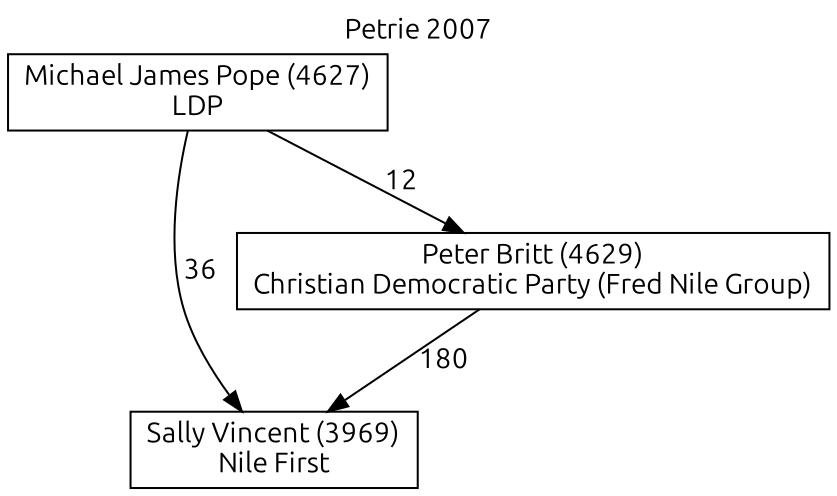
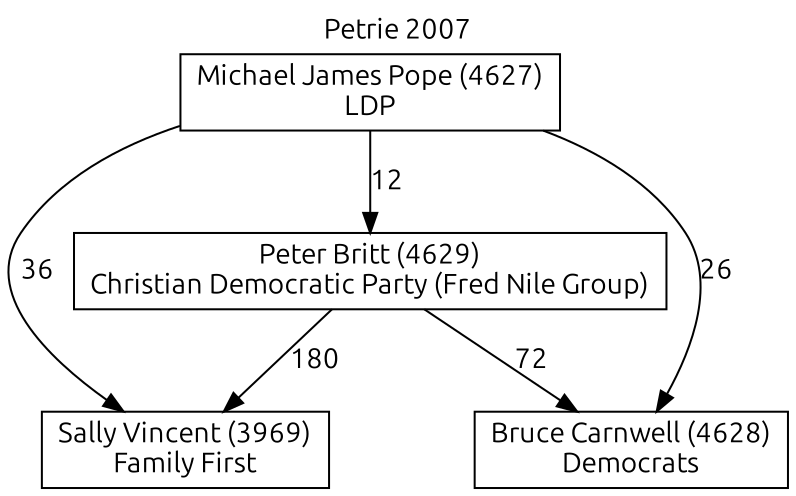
  digraph {
    fontname=Ubuntu
    label="Petrie 2007"
    labelloc=t
    mclimit=10
    node [fontname=Ubuntu shape=box]
    edge [fontname=Ubuntu]
-   n1 [label="Sally Vincent (3969)\nNile First"]
+   n1 [label="Sally Vincent (3969)\nFamily First"]
+   n2 [label="Bruce Carnwell (4628)\nDemocrats"]
    n3 [label="Peter Britt (4629)\nChristian Democratic Party (Fred Nile Group)"]
    n4 [label="Michael James Pope (4627)\nLDP"]
    n3 -> n1 [label=180]
+   n3 -> n2 [label=72]
    n4 -> n1 [label=36]
+   n4 -> n2 [label=26]
    n4 -> n3 [label=12]
  }
